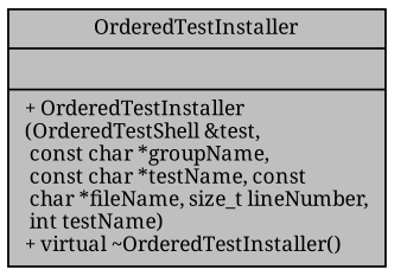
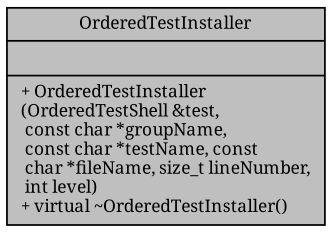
  digraph {
    fontname="Noto Serif"
-   n1 [color=black fillcolor=grey75 fontcolor=black fontname="Noto Serif" fontsize=10 height=0.2 label="{OrderedTestInstaller\n||+  OrderedTestInstaller\l(OrderedTestShell &test,\l const char *groupName,\l const char *testName, const\l char *fileName, size_t lineNumber,\l int testName)\l+ virtual ~OrderedTestInstaller()\l}" shape=record style=filled width=0.4]
+   n1 [color=black fillcolor=grey75 fontcolor=black fontname="Noto Serif" fontsize=10 height=0.2 label="{OrderedTestInstaller\n||+  OrderedTestInstaller\l(OrderedTestShell &test,\l const char *groupName,\l const char *testName, const\l char *fileName, size_t lineNumber,\l int level)\l+ virtual ~OrderedTestInstaller()\l}" shape=record style=filled width=0.4]
  }
